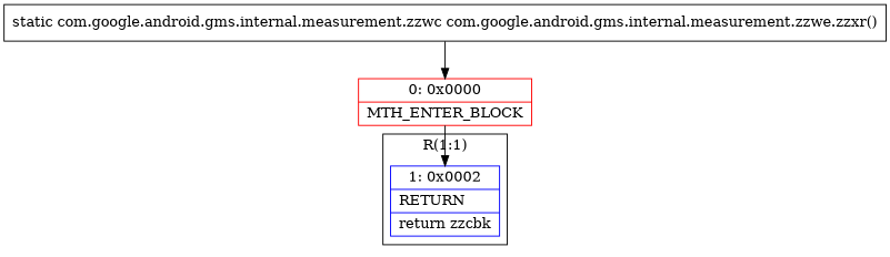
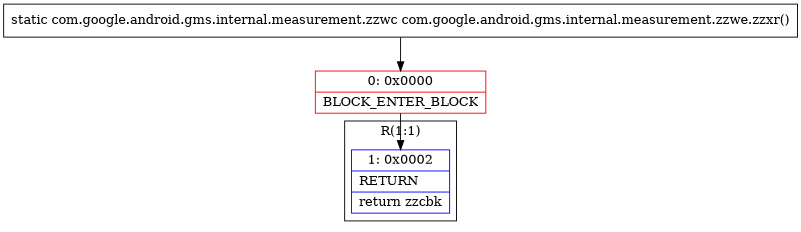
  digraph {
    node [shape=record]
    n1 [color=blue label="{1\:\ 0x0002|RETURN\l|return zzcbk\l}"]
-   n2 [color=red label="{0\:\ 0x0000|MTH_ENTER_BLOCK\l}"]
+   n2 [color=red label="{0\:\ 0x0000|BLOCK_ENTER_BLOCK\l}"]
    n3 [label="{static com.google.android.gms.internal.measurement.zzwc com.google.android.gms.internal.measurement.zzwe.zzxr() }"]
    subgraph cluster_1 {
      label="R(1:1)"
      n1
    }
    n2 -> n1
    n3 -> n2
  }
